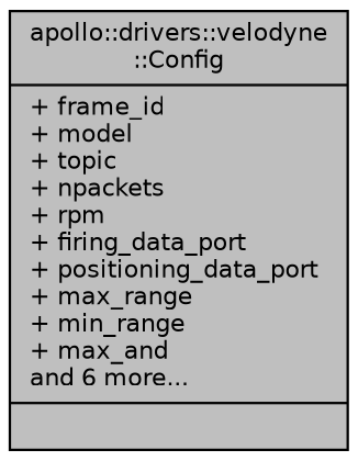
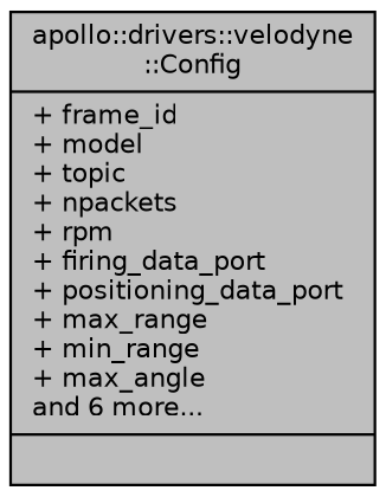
  digraph {
-   n1 [color=black fillcolor=grey75 fontcolor=black fontname=Helvetica fontsize=10 height=0.2 label="{apollo::drivers::velodyne\l::Config\n|+ frame_id\l+ model\l+ topic\l+ npackets\l+ rpm\l+ firing_data_port\l+ positioning_data_port\l+ max_range\l+ min_range\l+ max_and\land 6 more...\l|}" shape=record style=filled width=0.4]
+   n1 [color=black fillcolor=grey75 fontcolor=black fontname=Helvetica fontsize=10 height=0.2 label="{apollo::drivers::velodyne\l::Config\n|+ frame_id\l+ model\l+ topic\l+ npackets\l+ rpm\l+ firing_data_port\l+ positioning_data_port\l+ max_range\l+ min_range\l+ max_angle\land 6 more...\l|}" shape=record style=filled width=0.4]
  }
